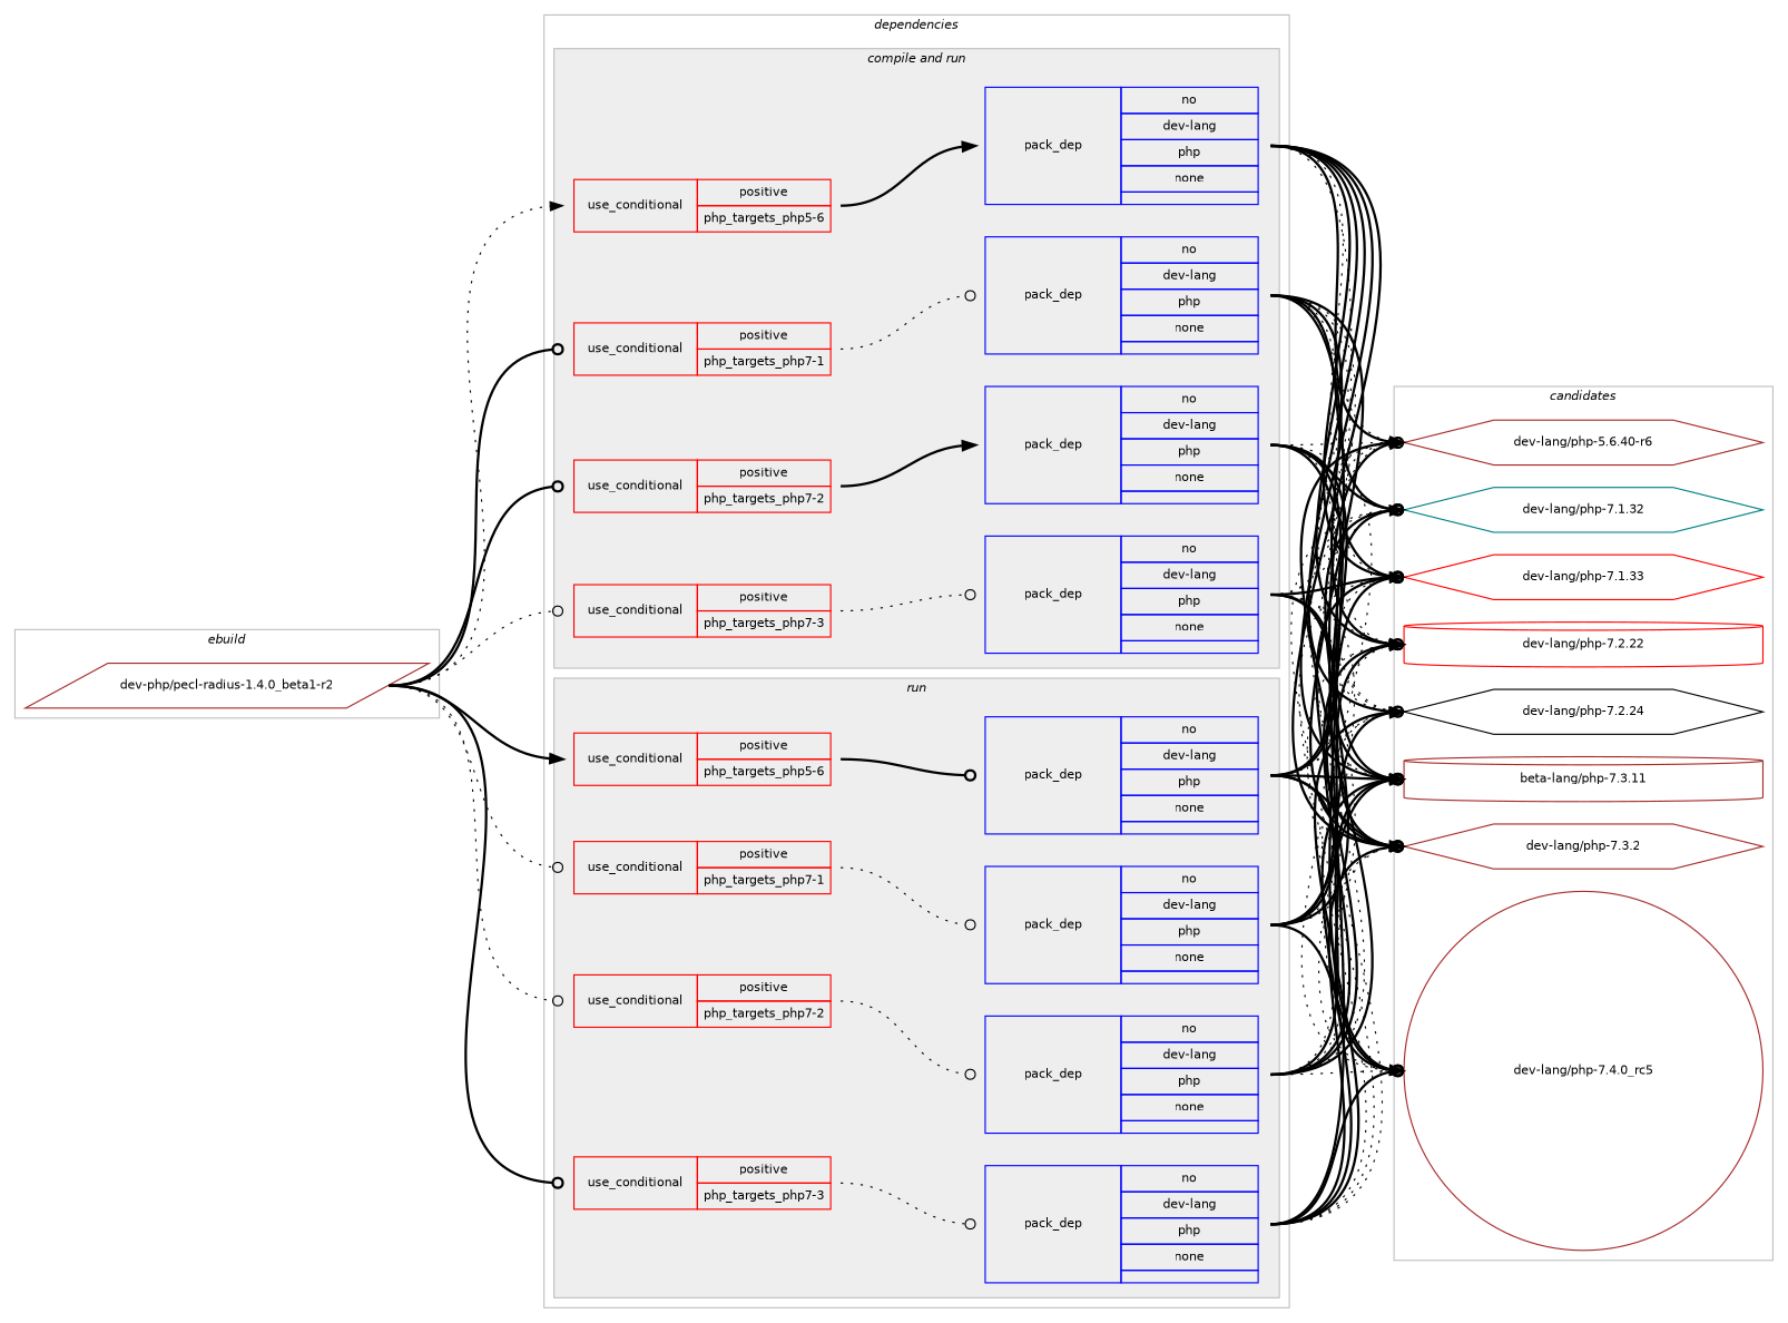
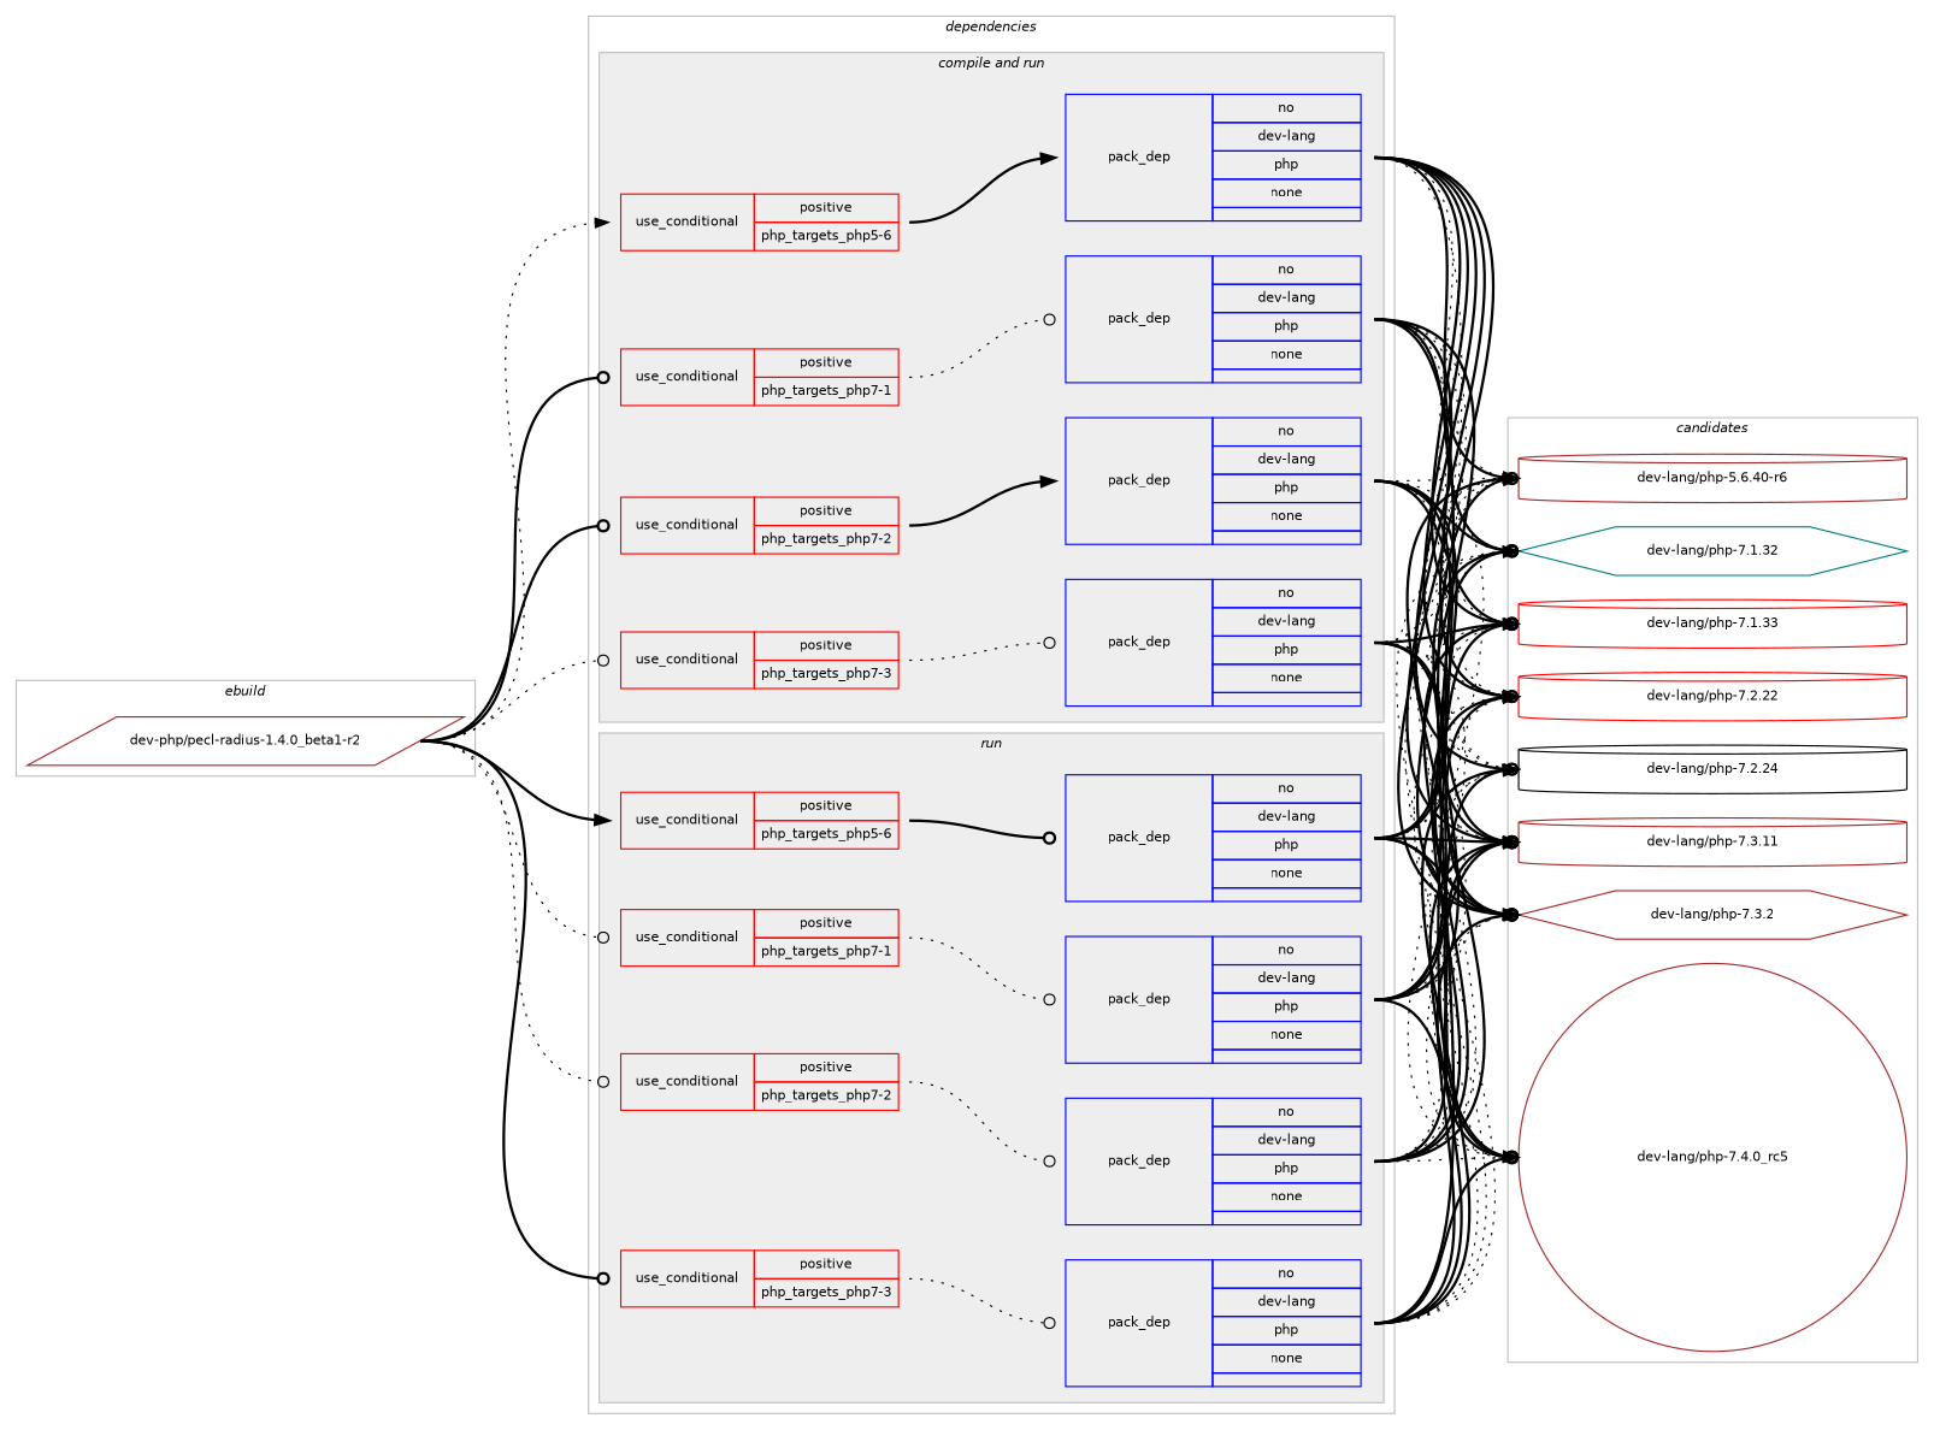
  digraph {
    compound=true
    concentrate=true
    fontname=Helvetica
    fontsize=10
    newrank=true
    rankdir=LR
    ranksep=1.5
    node [color=red fontname=Helvetica fontsize=10 shape=none]
    edge [arrowhead=odot headport=w style=bold tailport=e weight=100]
    n1 [color=brown label="dev-php/pecl-radius-1.4.0_beta1-r2" shape=parallelogram width=4]
    n2 [color=blue label=<<TABLE BORDER="0" CELLBORDER="1" CELLSPACING="0" CELLPADDING="4" WIDTH="220"><TR><TD ROWSPAN="6" CELLPADDING="30">pack_dep</TD></TR><TR><TD WIDTH="110">no</TD></TR><TR><TD>dev-lang</TD></TR><TR><TD>php</TD></TR><TR><TD>none</TD></TR><TR><TD></TD></TR></TABLE>>]
    n3 [label=<<TABLE BORDER="0" CELLBORDER="1" CELLSPACING="0" CELLPADDING="4"><TR><TD ROWSPAN="3" CELLPADDING="10">use_conditional</TD></TR><TR><TD>positive</TD></TR><TR><TD>php_targets_php5-6</TD></TR></TABLE>>]
    n4 [color=blue label=<<TABLE BORDER="0" CELLBORDER="1" CELLSPACING="0" CELLPADDING="4" WIDTH="220"><TR><TD ROWSPAN="6" CELLPADDING="30">pack_dep</TD></TR><TR><TD WIDTH="110">no</TD></TR><TR><TD>dev-lang</TD></TR><TR><TD>php</TD></TR><TR><TD>none</TD></TR><TR><TD></TD></TR></TABLE>>]
    n5 [label=<<TABLE BORDER="0" CELLBORDER="1" CELLSPACING="0" CELLPADDING="4"><TR><TD ROWSPAN="3" CELLPADDING="10">use_conditional</TD></TR><TR><TD>positive</TD></TR><TR><TD>php_targets_php7-1</TD></TR></TABLE>>]
    n6 [color=blue label=<<TABLE BORDER="0" CELLBORDER="1" CELLSPACING="0" CELLPADDING="4" WIDTH="220"><TR><TD ROWSPAN="6" CELLPADDING="30">pack_dep</TD></TR><TR><TD WIDTH="110">no</TD></TR><TR><TD>dev-lang</TD></TR><TR><TD>php</TD></TR><TR><TD>none</TD></TR><TR><TD></TD></TR></TABLE>>]
    n7 [label=<<TABLE BORDER="0" CELLBORDER="1" CELLSPACING="0" CELLPADDING="4"><TR><TD ROWSPAN="3" CELLPADDING="10">use_conditional</TD></TR><TR><TD>positive</TD></TR><TR><TD>php_targets_php7-2</TD></TR></TABLE>>]
    n8 [color=blue label=<<TABLE BORDER="0" CELLBORDER="1" CELLSPACING="0" CELLPADDING="4" WIDTH="220"><TR><TD ROWSPAN="6" CELLPADDING="30">pack_dep</TD></TR><TR><TD WIDTH="110">no</TD></TR><TR><TD>dev-lang</TD></TR><TR><TD>php</TD></TR><TR><TD>none</TD></TR><TR><TD></TD></TR></TABLE>>]
    n9 [label=<<TABLE BORDER="0" CELLBORDER="1" CELLSPACING="0" CELLPADDING="4"><TR><TD ROWSPAN="3" CELLPADDING="10">use_conditional</TD></TR><TR><TD>positive</TD></TR><TR><TD>php_targets_php7-3</TD></TR></TABLE>>]
    n10 [color=blue label=<<TABLE BORDER="0" CELLBORDER="1" CELLSPACING="0" CELLPADDING="4" WIDTH="220"><TR><TD ROWSPAN="6" CELLPADDING="30">pack_dep</TD></TR><TR><TD WIDTH="110">no</TD></TR><TR><TD>dev-lang</TD></TR><TR><TD>php</TD></TR><TR><TD>none</TD></TR><TR><TD></TD></TR></TABLE>>]
    n11 [label=<<TABLE BORDER="0" CELLBORDER="1" CELLSPACING="0" CELLPADDING="4"><TR><TD ROWSPAN="3" CELLPADDING="10">use_conditional</TD></TR><TR><TD>positive</TD></TR><TR><TD>php_targets_php5-6</TD></TR></TABLE>>]
    n12 [color=blue label=<<TABLE BORDER="0" CELLBORDER="1" CELLSPACING="0" CELLPADDING="4" WIDTH="220"><TR><TD ROWSPAN="6" CELLPADDING="30">pack_dep</TD></TR><TR><TD WIDTH="110">no</TD></TR><TR><TD>dev-lang</TD></TR><TR><TD>php</TD></TR><TR><TD>none</TD></TR><TR><TD></TD></TR></TABLE>>]
    n13 [label=<<TABLE BORDER="0" CELLBORDER="1" CELLSPACING="0" CELLPADDING="4"><TR><TD ROWSPAN="3" CELLPADDING="10">use_conditional</TD></TR><TR><TD>positive</TD></TR><TR><TD>php_targets_php7-1</TD></TR></TABLE>>]
    n14 [color=blue label=<<TABLE BORDER="0" CELLBORDER="1" CELLSPACING="0" CELLPADDING="4" WIDTH="220"><TR><TD ROWSPAN="6" CELLPADDING="30">pack_dep</TD></TR><TR><TD WIDTH="110">no</TD></TR><TR><TD>dev-lang</TD></TR><TR><TD>php</TD></TR><TR><TD>none</TD></TR><TR><TD></TD></TR></TABLE>>]
    n15 [label=<<TABLE BORDER="0" CELLBORDER="1" CELLSPACING="0" CELLPADDING="4"><TR><TD ROWSPAN="3" CELLPADDING="10">use_conditional</TD></TR><TR><TD>positive</TD></TR><TR><TD>php_targets_php7-2</TD></TR></TABLE>>]
    n16 [color=blue label=<<TABLE BORDER="0" CELLBORDER="1" CELLSPACING="0" CELLPADDING="4" WIDTH="220"><TR><TD ROWSPAN="6" CELLPADDING="30">pack_dep</TD></TR><TR><TD WIDTH="110">no</TD></TR><TR><TD>dev-lang</TD></TR><TR><TD>php</TD></TR><TR><TD>none</TD></TR><TR><TD></TD></TR></TABLE>>]
    n17 [label=<<TABLE BORDER="0" CELLBORDER="1" CELLSPACING="0" CELLPADDING="4"><TR><TD ROWSPAN="3" CELLPADDING="10">use_conditional</TD></TR><TR><TD>positive</TD></TR><TR><TD>php_targets_php7-3</TD></TR></TABLE>>]
-   n18 [color=brown label="dev-lang/php-5.6.40-r6" shape=hexagon width=4]
+   n18 [color=brown label="dev-lang/php-5.6.40-r6" shape=cylinder width=4]
    n19 [color=teal label="dev-lang/php-7.1.32" shape=hexagon width=4]
-   n20 [label="dev-lang/php-7.1.33" shape=hexagon width=4]
+   n20 [label="dev-lang/php-7.1.33" shape=cylinder width=4]
    n21 [label="dev-lang/php-7.2.22" shape=cylinder width=4]
-   n22 [color=black label="dev-lang/php-7.2.24" shape=hexagon width=4]
-   n23 [color=brown label="beta-lang/php-7.3.11" shape=cylinder width=4]
+   n22 [color=black label="dev-lang/php-7.2.24" shape=cylinder width=4]
+   n23 [color=brown label="dev-lang/php-7.3.11" shape=cylinder width=4]
    n24 [color=brown label="dev-lang/php-7.3.2" shape=hexagon width=4]
    n25 [color=brown label="dev-lang/php-7.4.0_rc5" shape=circle width=4]
    subgraph cluster_1 {
      color=gray
      label=<<i>ebuild</i>>
      rank=same
      n1
    }
    subgraph cluster_2 {
      color=gray
      label=<<i>dependencies</i>>
      subgraph cluster_3 {
        color=gray
        fillcolor="#eeeeee"
        label=<<i>compile</i>>
        style=filled
      }
      subgraph cluster_4 {
        color=gray
        fillcolor="#eeeeee"
        label=<<i>compile and run</i>>
        style=filled
        subgraph sub_5 {
          color=gray
          fillcolor="#eeeeee"
          label=<<i>compile and run</i>>
          style=filled
          n3
          subgraph sub_6 {
            color=gray
            fillcolor="#eeeeee"
            label=<<i>compile and run</i>>
            style=filled
            n2
          }
        }
        subgraph sub_7 {
          color=gray
          fillcolor="#eeeeee"
          label=<<i>compile and run</i>>
          style=filled
          n5
          subgraph sub_8 {
            color=gray
            fillcolor="#eeeeee"
            label=<<i>compile and run</i>>
            style=filled
            n4
          }
        }
        subgraph sub_9 {
          color=gray
          fillcolor="#eeeeee"
          label=<<i>compile and run</i>>
          style=filled
          n7
          subgraph sub_10 {
            color=gray
            fillcolor="#eeeeee"
            label=<<i>compile and run</i>>
            style=filled
            n6
          }
        }
        subgraph sub_11 {
          color=gray
          fillcolor="#eeeeee"
          label=<<i>compile and run</i>>
          style=filled
          n9
          subgraph sub_12 {
            color=gray
            fillcolor="#eeeeee"
            label=<<i>compile and run</i>>
            style=filled
            n8
          }
        }
      }
      subgraph cluster_13 {
        color=gray
        fillcolor="#eeeeee"
        label=<<i>run</i>>
        style=filled
        subgraph sub_14 {
          color=gray
          fillcolor="#eeeeee"
          label=<<i>run</i>>
          style=filled
          n11
          subgraph sub_15 {
            color=gray
            fillcolor="#eeeeee"
            label=<<i>run</i>>
            style=filled
            n10
          }
        }
        subgraph sub_16 {
          color=gray
          fillcolor="#eeeeee"
          label=<<i>run</i>>
          style=filled
          n13
          subgraph sub_17 {
            color=gray
            fillcolor="#eeeeee"
            label=<<i>run</i>>
            style=filled
            n12
          }
        }
        subgraph sub_18 {
          color=gray
          fillcolor="#eeeeee"
          label=<<i>run</i>>
          style=filled
          n15
          subgraph sub_19 {
            color=gray
            fillcolor="#eeeeee"
            label=<<i>run</i>>
            style=filled
            n14
          }
        }
        subgraph sub_20 {
          color=gray
          fillcolor="#eeeeee"
          label=<<i>run</i>>
          style=filled
          n17
          subgraph sub_21 {
            color=gray
            fillcolor="#eeeeee"
            label=<<i>run</i>>
            style=filled
            n16
          }
        }
      }
    }
    subgraph cluster_22 {
      color=gray
      label=<<i>candidates</i>>
      rank=same
      subgraph sub_23 {
        color=black
        label=<<i>candidates</i>>
        nodesep=1
        rank=same
        n18
        n19
        n20
        n21
        n22
        n23
        n24
        n25
      }
      subgraph sub_24 {
        color=black
        label=<<i>candidates</i>>
        nodesep=1
        rank=same
        n18
        n19
        n20
        n21
        n22
        n23
        n24
        n25
      }
      subgraph sub_25 {
        color=black
        label=<<i>candidates</i>>
        nodesep=1
        rank=same
        n18
        n19
        n20
        n21
        n22
        n23
        n24
        n25
      }
      subgraph sub_26 {
        color=black
        label=<<i>candidates</i>>
        nodesep=1
        rank=same
        n18
        n19
        n20
        n21
        n22
        n23
        n24
        n25
      }
      subgraph sub_27 {
        color=black
        label=<<i>candidates</i>>
        nodesep=1
        rank=same
        n18
        n19
        n20
        n21
        n22
        n23
        n24
        n25
      }
      subgraph sub_28 {
        color=black
        label=<<i>candidates</i>>
        nodesep=1
        rank=same
        n18
        n19
        n20
        n21
        n22
        n23
        n24
        n25
      }
      subgraph sub_29 {
        color=black
        label=<<i>candidates</i>>
        nodesep=1
        rank=same
        n18
        n19
        n20
        n21
        n22
        n23
        n24
        n25
      }
      subgraph sub_30 {
        color=black
        label=<<i>candidates</i>>
        nodesep=1
        rank=same
        n18
        n19
        n20
        n21
        n22
        n23
        n24
        n25
      }
    }
    n1 -> n3 [arrowhead=normal style=dotted weight=20]
    n1 -> n5 [weight=20]
    n1 -> n7 [weight=20]
    n1 -> n9 [style=dotted weight=20]
    n1 -> n11 [arrowhead=normal weight=20]
    n1 -> n13 [style=dotted weight=20]
    n1 -> n15 [style=dotted weight=20]
    n1 -> n17 [weight=20]
    n2 -> n18 [arrowhead=normal]
    n2 -> n19 [style=dotted]
    n2 -> n20
    n2 -> n21
    n2 -> n22
    n2 -> n23 [arrowhead=normal]
    n2 -> n24 [arrowhead=normal]
    n2 -> n25 [style=dotted]
    n3 -> n2 [arrowhead=normal weight=20]
    n4 -> n18 [arrowhead=normal style=dotted]
    n4 -> n19
    n4 -> n20 [arrowhead=normal style=dotted]
    n4 -> n21 [arrowhead=normal]
    n4 -> n22 [arrowhead=normal style=dotted]
    n4 -> n23 [style=dotted]
    n4 -> n24 [arrowhead=normal]
    n4 -> n25
    n5 -> n4 [style=dotted weight=20]
    n6 -> n18 [arrowhead=normal style=dotted]
    n6 -> n19
    n6 -> n20
    n6 -> n21 [style=dotted]
    n6 -> n22 [style=dotted]
    n6 -> n23
    n6 -> n24
    n6 -> n25 [style=dotted]
    n7 -> n6 [arrowhead=normal weight=20]
    n8 -> n18 [arrowhead=normal style=dotted]
    n8 -> n19 [style=dotted]
    n8 -> n20 [arrowhead=normal]
    n8 -> n21 [arrowhead=normal style=dotted]
    n8 -> n22 [style=dotted]
    n8 -> n23
    n8 -> n24
    n8 -> n25 [style=dotted]
    n9 -> n8 [style=dotted weight=20]
    n10 -> n18 [arrowhead=normal style=dotted]
    n10 -> n19
    n10 -> n20
    n10 -> n21 [style=dotted]
    n10 -> n22 [style=dotted]
    n10 -> n23
    n10 -> n24
    n10 -> n25 [arrowhead=normal]
    n11 -> n10 [weight=20]
    n12 -> n18 [style=dotted]
    n12 -> n19 [arrowhead=normal]
    n12 -> n20 [arrowhead=normal style=dotted]
    n12 -> n21 [arrowhead=normal]
    n12 -> n22 [arrowhead=normal]
    n12 -> n23
    n12 -> n24 [arrowhead=normal style=dotted]
    n12 -> n25
    n13 -> n12 [style=dotted weight=20]
    n14 -> n18
    n14 -> n19 [arrowhead=normal style=dotted]
    n14 -> n20
    n14 -> n21 [arrowhead=normal]
    n14 -> n22 [arrowhead=normal style=dotted]
    n14 -> n23 [arrowhead=normal]
    n14 -> n24 [arrowhead=normal style=dotted]
    n14 -> n25 [arrowhead=normal style=dotted]
    n15 -> n14 [style=dotted weight=20]
    n16 -> n18 [arrowhead=normal]
    n16 -> n19 [arrowhead=normal style=dotted]
    n16 -> n20 [style=dotted]
    n16 -> n21 [style=dotted]
    n16 -> n22 [arrowhead=normal]
    n16 -> n23
    n16 -> n24
    n16 -> n25
    n17 -> n16 [style=dotted weight=20]
  }
